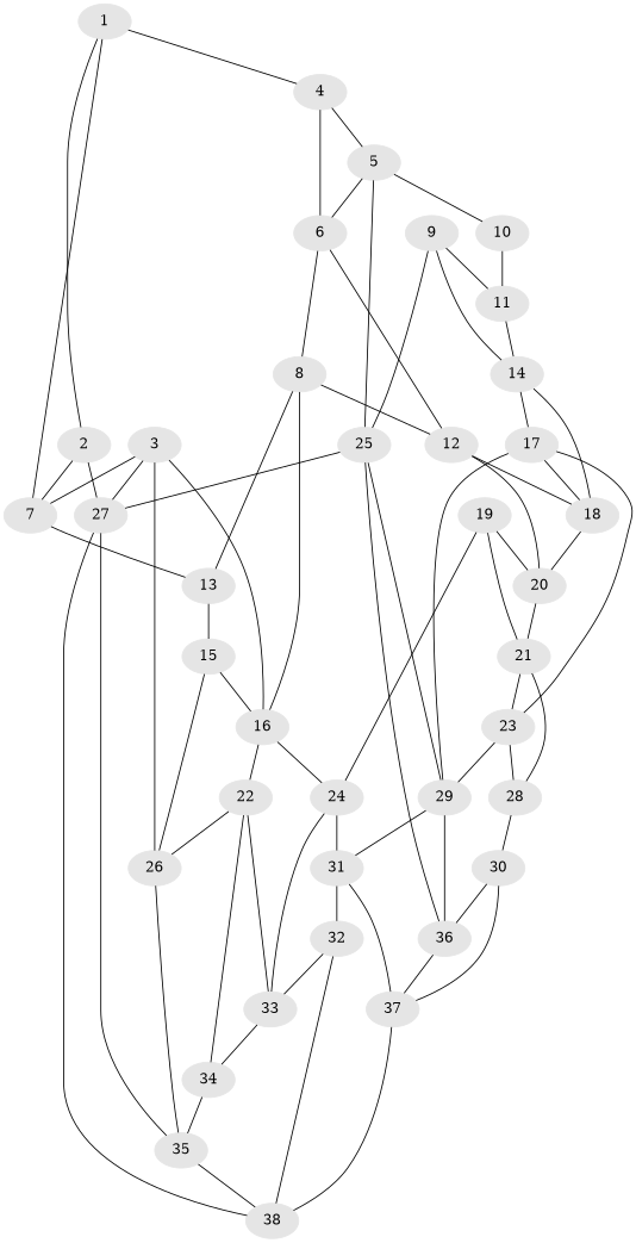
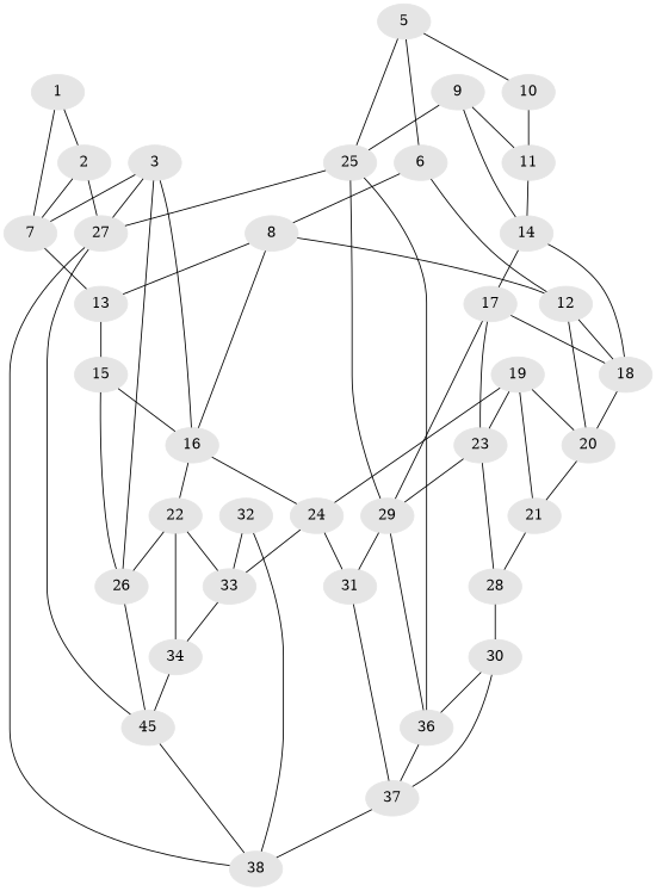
  graph {
    node [color=gray90 style=filled]
    edge [weight=1.0]
    1
    2
-   4
    7
    27
    5
    6
    13
-   35
+   35 [label=45]
    38
    3
    26
    16
    15
    10
    25
    8
    12
    11
    29
    36
    18
    20
    22
    24
    9
    14
    17
    21
    23
    33
    34
    31
    28
    19
    30
    37
    32
    1 -- 2
-   1 -- 4
    1 -- 7
    2 -- 7
    2 -- 27
-   4 -- 5
-   4 -- 6
    7 -- 13
    27 -- 35
    27 -- 38
    5 -- 6
    5 -- 10
    5 -- 25
    6 -- 8
    6 -- 12
    13 -- 15
    35 -- 38
    3 -- 7
    3 -- 27
    3 -- 26
    3 -- 16
    26 -- 35
    16 -- 22
    16 -- 24
    15 -- 26
    15 -- 16
    10 -- 11 [weight=2.0]
    25 -- 27 [weight=2.0]
    25 -- 29
    25 -- 36
    8 -- 13
    8 -- 16
    8 -- 12
    12 -- 18
    12 -- 20
    11 -- 14
    29 -- 36
    29 -- 31
    36 -- 37
    18 -- 20
    20 -- 21
    22 -- 26
    22 -- 33
    22 -- 34
    24 -- 33
    24 -- 31
    9 -- 25
    9 -- 11
    9 -- 14
    14 -- 18
    14 -- 17
    17 -- 29
    17 -- 18
    17 -- 23
-   21 -- 23
+   19 -- 23
    21 -- 28
    23 -- 29
    23 -- 28
    33 -- 34
    34 -- 35
    31 -- 37
-   31 -- 32
    28 -- 30
    19 -- 20
    19 -- 24
    19 -- 21
    30 -- 36
    30 -- 37
    37 -- 38
    32 -- 38
    32 -- 33
  }
